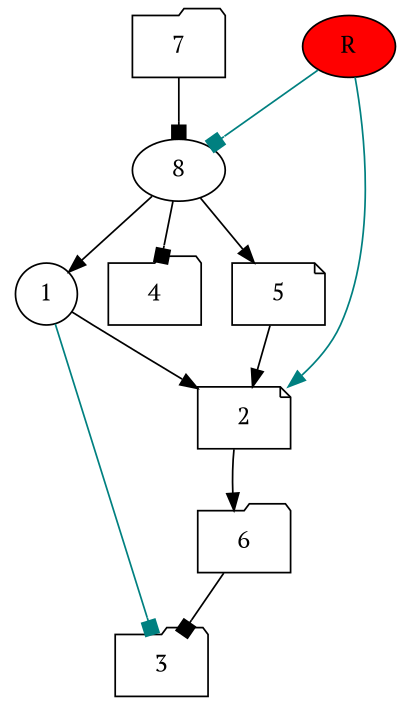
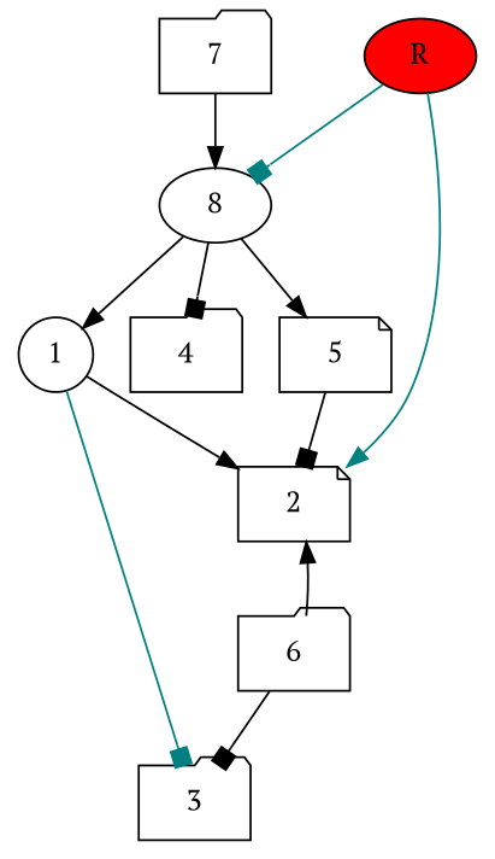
  digraph {
    fontname="PT Serif"
    node [fontname="PT Serif" shape=folder]
    edge [arrowhead=normal color=black fontname="PT Serif"]
    1 [shape=circle]
    2 [shape=note]
    3
    6
    5 [shape=note]
    8 [shape=ellipse]
    7
    4
    R [fillcolor="#ff0000" shape=ellipse style=filled]
    1 -> 2
    1 -> 3 [arrowhead=box color=teal]
-   2 -> 6
+   6 -> 2
    6 -> 3 [arrowhead=box]
-   5 -> 2
+   5 -> 2 [arrowhead=box]
    8 -> 1
    8 -> 5
    8 -> 4 [arrowhead=box]
-   7 -> 8 [arrowhead=box]
+   7 -> 8
    R -> 2 [color=teal]
    R -> 8 [arrowhead=box color=teal]
  }
